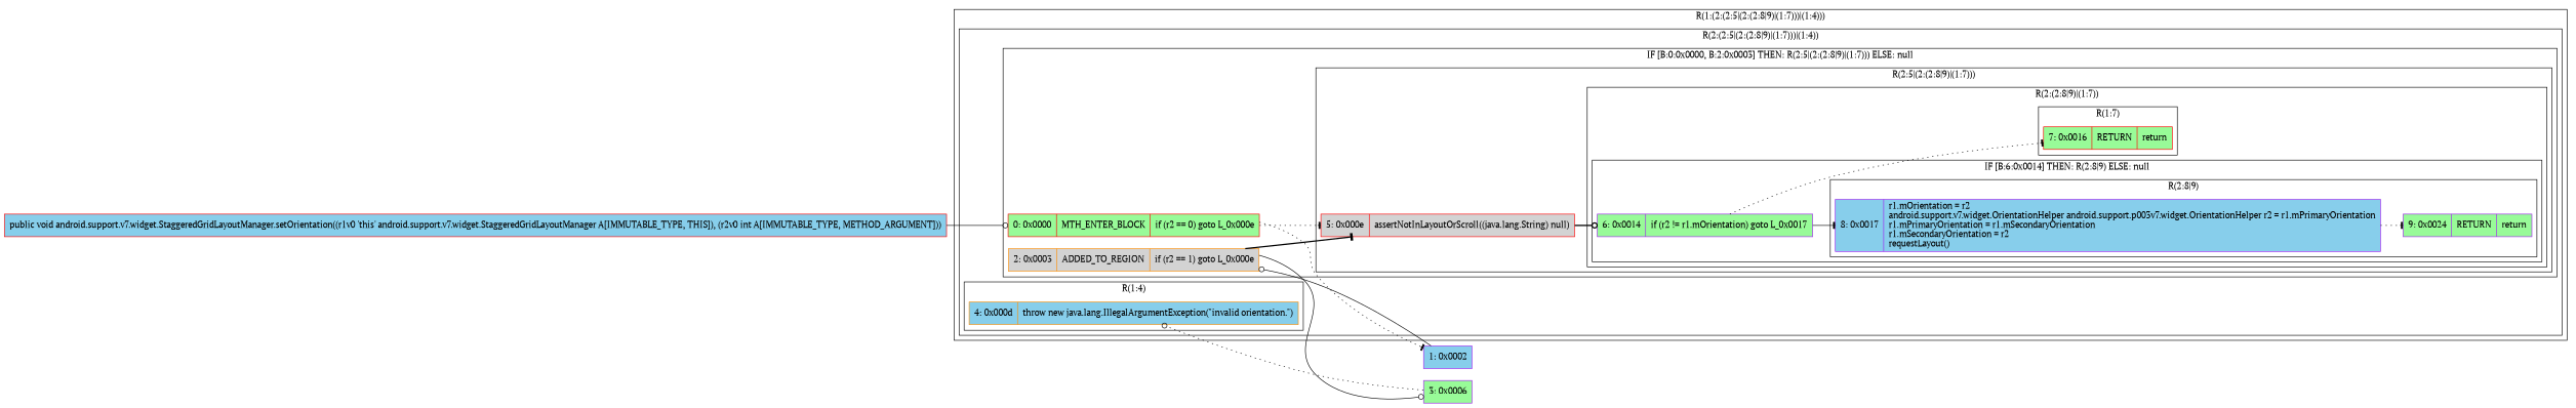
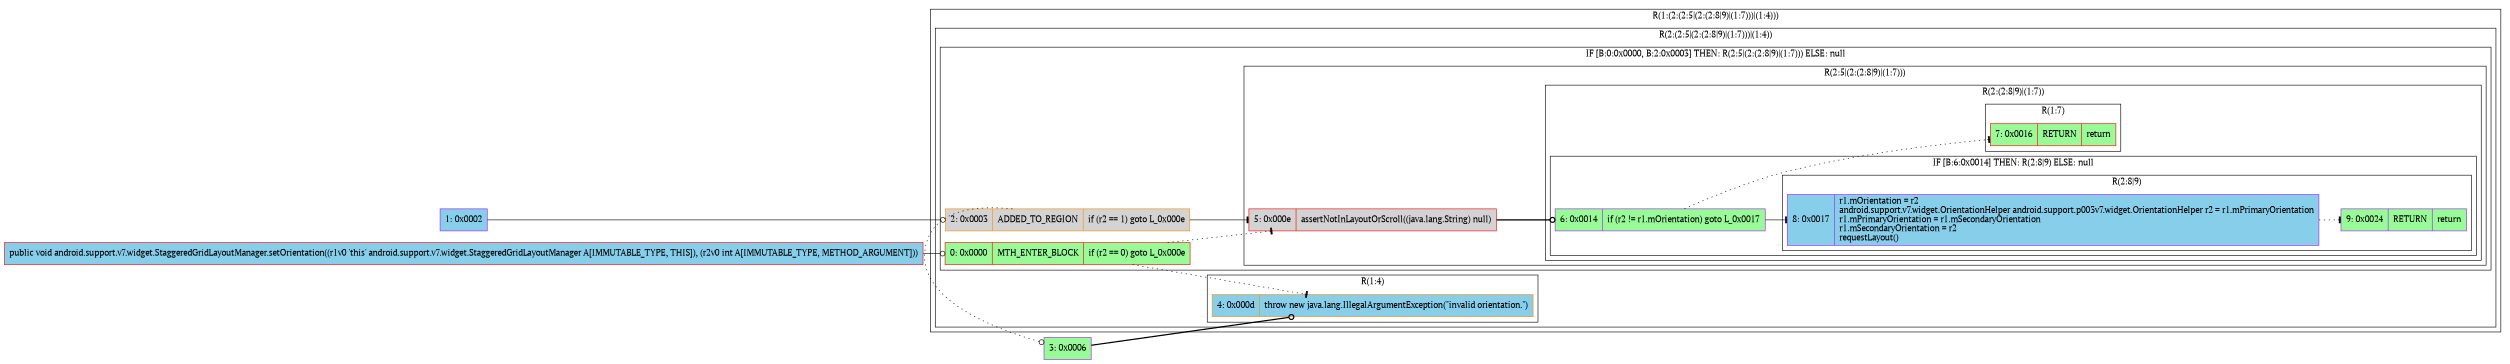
  digraph {
    fontname="PT Serif"
    rankdir=LR
    node [color=purple fillcolor=palegreen fontname="PT Serif" shape=record style=filled]
    edge [arrowhead=tee fontname="PT Serif" style=dotted]
    n1 [fillcolor=skyblue label="{8\:\ 0x0017|r1.mOrientation = r2\landroid.support.v7.widget.OrientationHelper android.support.p003v7.widget.OrientationHelper r2 = r1.mPrimaryOrientation\lr1.mPrimaryOrientation = r1.mSecondaryOrientation\lr1.mSecondaryOrientation = r2\lrequestLayout()\l}"]
    n2 [label="{9\:\ 0x0024|RETURN\l|return\l}"]
    n3 [label="{6\:\ 0x0014|if (r2 != r1.mOrientation) goto L_0x0017\l}"]
    n4 [color=red label="{7\:\ 0x0016|RETURN\l|return\l}"]
    n5 [color=red fillcolor=lightgrey label="{5\:\ 0x000e|assertNotInLayoutOrScroll((java.lang.String) null)\l}"]
    n6 [color=red label="{0\:\ 0x0000|MTH_ENTER_BLOCK\l|if (r2 == 0) goto L_0x000e\l}"]
    n7 [color=darkorange fillcolor=lightgrey label="{2\:\ 0x0003|ADDED_TO_REGION\l|if (r2 == 1) goto L_0x000e\l}"]
    n8 [color=darkorange fillcolor=skyblue label="{4\:\ 0x000d|throw new java.lang.IllegalArgumentException(\"invalid orientation.\")\l}"]
    n9 [fillcolor=skyblue label="{1\:\ 0x0002}"]
    n10 [label="{3\:\ 0x0006}"]
    n11 [color=red fillcolor=skyblue label="{public void android.support.v7.widget.StaggeredGridLayoutManager.setOrientation((r1v0 'this' android.support.v7.widget.StaggeredGridLayoutManager A[IMMUTABLE_TYPE, THIS]), (r2v0 int A[IMMUTABLE_TYPE, METHOD_ARGUMENT])) }"]
    subgraph cluster_1 {
      label="R(1:(2:(2:5|(2:(2:8|9)|(1:7)))|(1:4)))"
      subgraph cluster_2 {
        label="R(2:(2:5|(2:(2:8|9)|(1:7)))|(1:4))"
        subgraph cluster_3 {
          label="IF [B:0:0x0000, B:2:0x0003] THEN: R(2:5|(2:(2:8|9)|(1:7))) ELSE: null"
          n6
          n7
          subgraph cluster_4 {
            label="R(2:5|(2:(2:8|9)|(1:7)))"
            n5
            subgraph cluster_5 {
              label="R(2:(2:8|9)|(1:7))"
              subgraph cluster_6 {
                label="IF [B:6:0x0014] THEN: R(2:8|9) ELSE: null"
                n3
                subgraph cluster_7 {
                  label="R(2:8|9)"
                  n1
                  n2
                }
              }
              subgraph cluster_8 {
                label="R(1:7)"
                n4
              }
            }
          }
        }
        subgraph cluster_9 {
          label="R(1:4)"
          n8
        }
      }
    }
    n1 -> n2
    n3 -> n1 [style=solid]
    n3 -> n4
    n5 -> n3 [arrowhead=odot style=bold]
    n6 -> n5
-   n6 -> n9
-   n7 -> n5 [style=bold]
-   n7 -> n10 [arrowhead=odot style=solid]
+   n6 -> n8
+   n7 -> n5 [style=solid]
+   n7 -> n10 [arrowhead=odot]
    n9 -> n7 [arrowhead=odot style=solid]
-   n10 -> n8 [arrowhead=odot]
+   n10 -> n8 [arrowhead=odot style=bold]
    n11 -> n6 [arrowhead=odot style=solid]
  }
